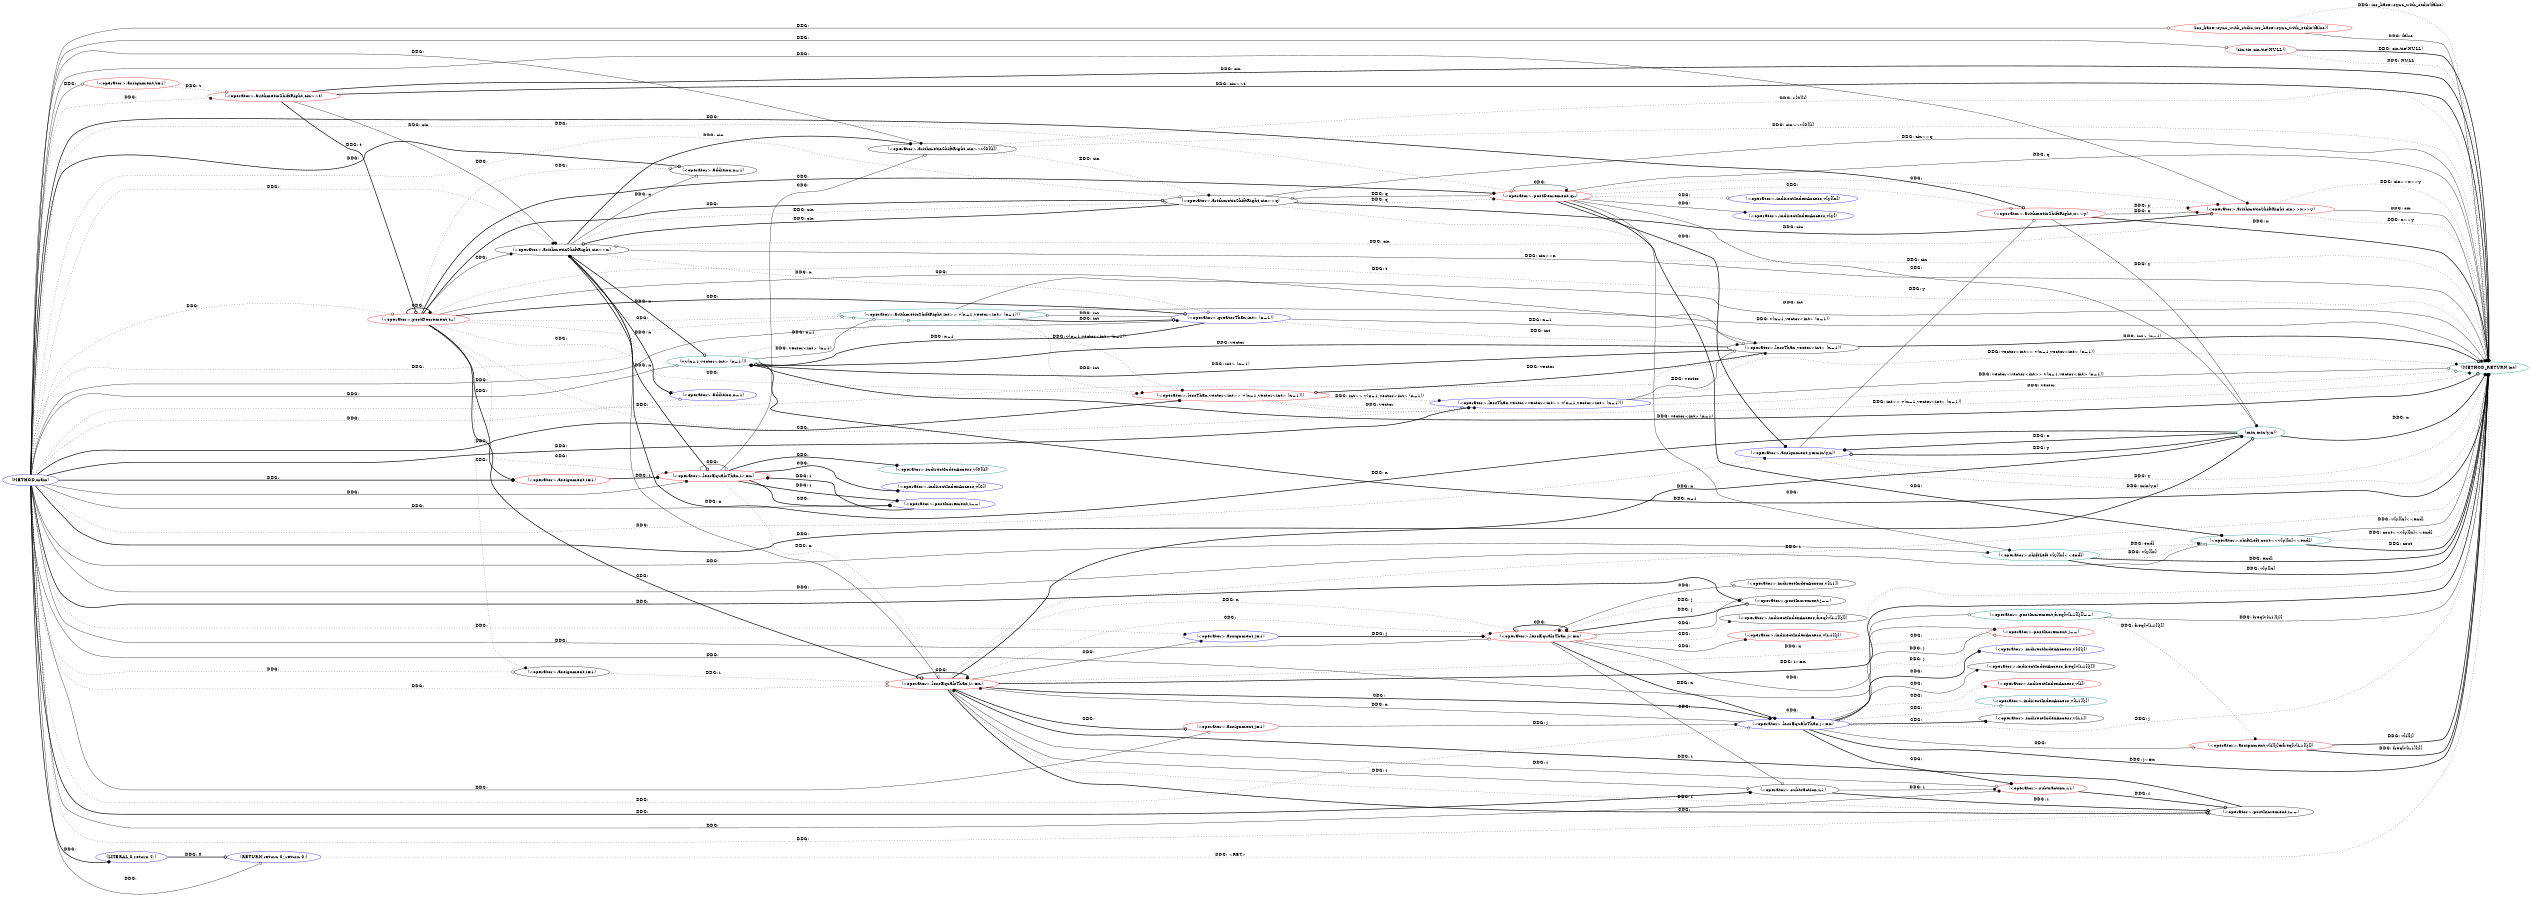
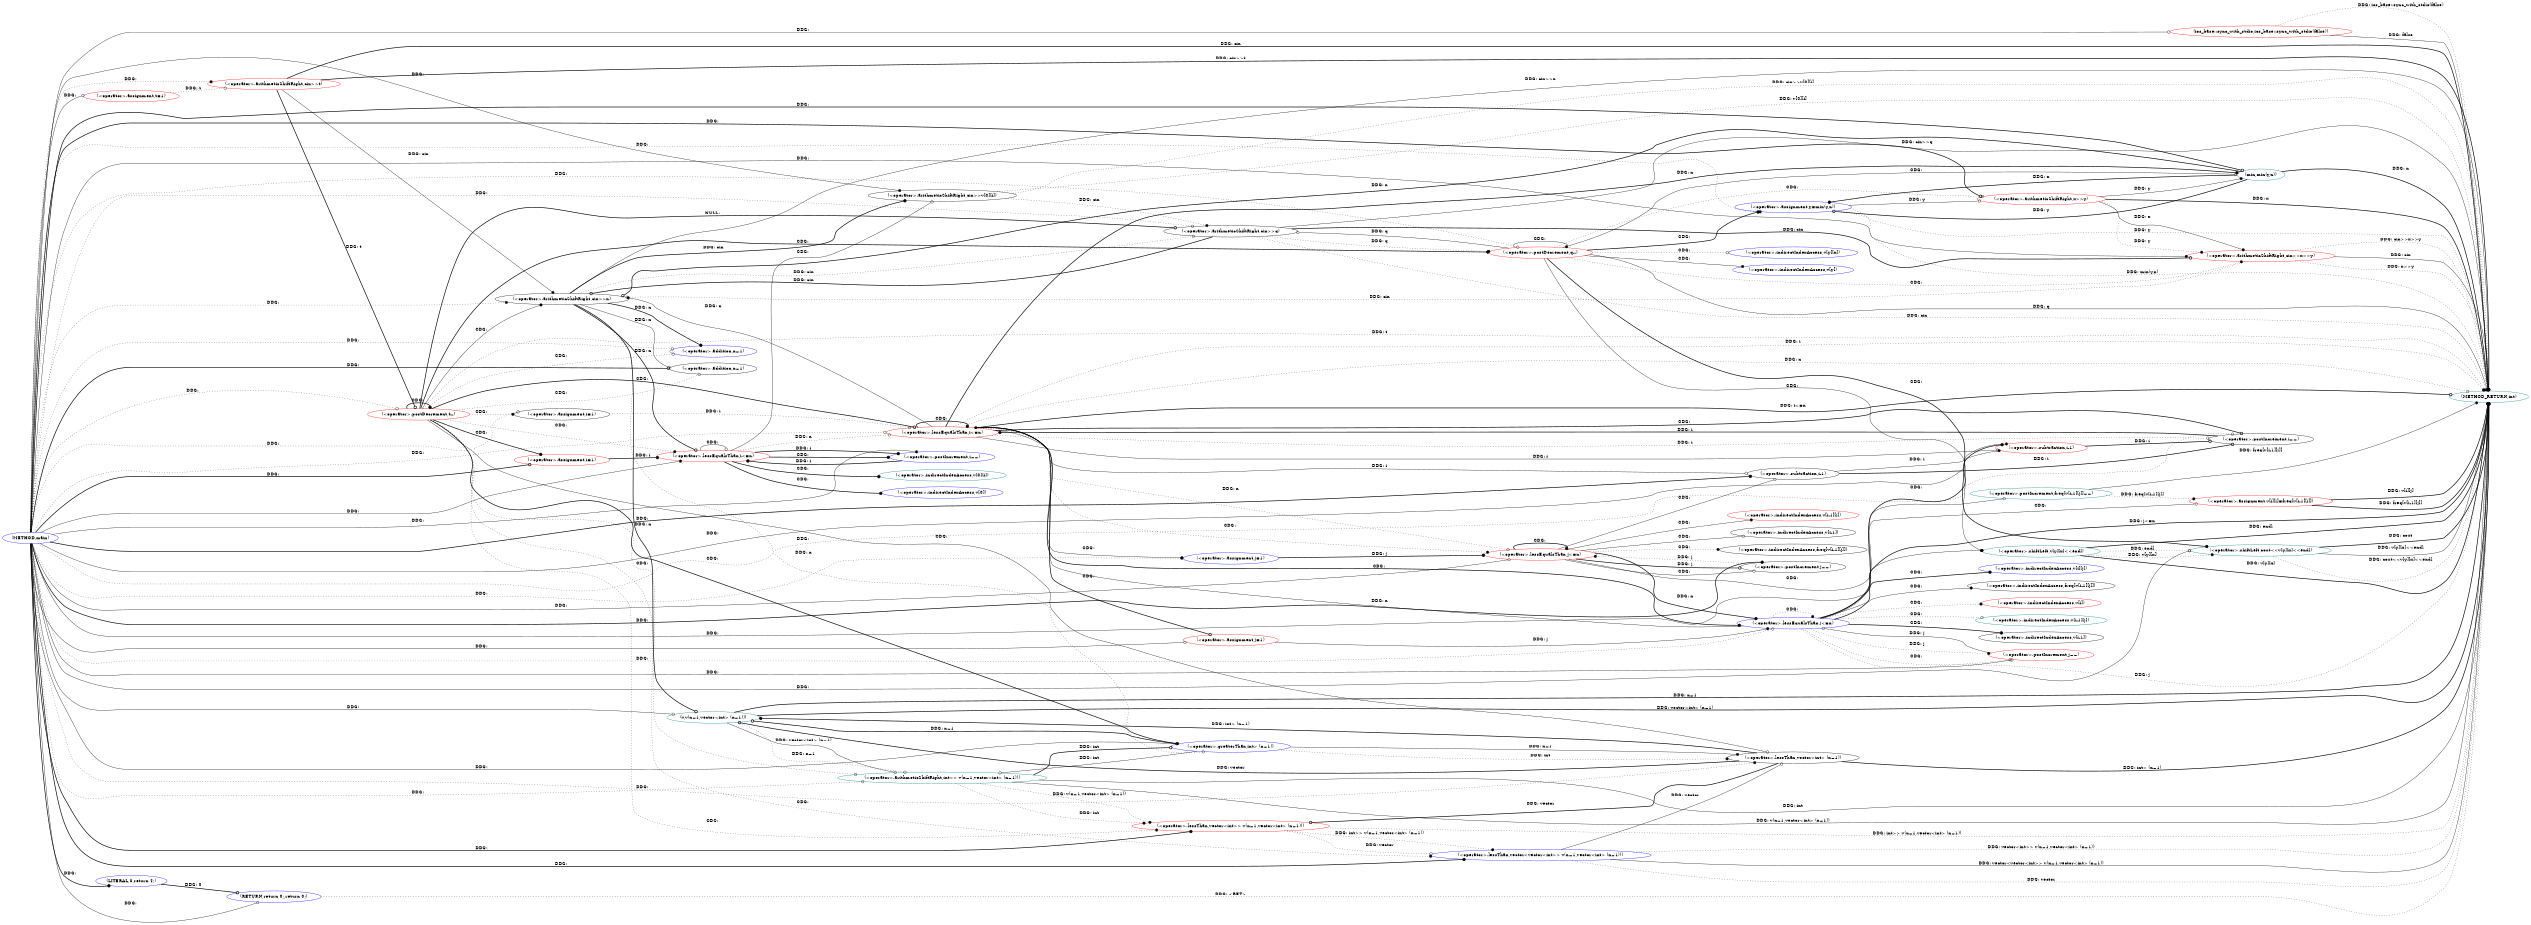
  digraph {
    rankdir=LR
    node [color=red]
    edge [arrowhead=dot style=dotted]
    n1 [color=blue label="(METHOD,main)"]
    n2 [label="(ios_base::sync_with_stdio,ios_base::sync_with_stdio(false))"]
-   n3 [label="(cin.tie,cin.tie(NULL))"]
    n4 [label="(<operator>.assignment,t=1)"]
    n5 [label="(<operator>.arithmeticShiftRight,cin>>t)"]
    n6 [color=blue label="(RETURN,return 0;,return 0;)"]
    n7 [label="(<operator>.postDecrement,t--)"]
    n8 [color=blue label="(LITERAL,0,return 4;)"]
    n9 [color=black label="(<operator>.arithmeticShiftRight,cin>>n)"]
    n10 [color=blue label="(<operator>.lessThan,vector<vector<int>> v(n+1,vector<int> (n+1)))"]
    n11 [color=black label="(<operator>.arithmeticShiftRight,cin>>q)"]
    n12 [label="(<operator>.assignment,i=1)"]
    n13 [label="(<operator>.lessEqualsThan,i<=n)"]
    n14 [color=blue label="(<operator>.postIncrement,i++)"]
    n15 [color=black label="(<operator>.assignment,i=1)"]
    n16 [label="(<operator>.lessEqualsThan,i<=n)"]
    n17 [color=black label="(<operator>.postIncrement,i++)"]
    n18 [label="(<operator>.postDecrement,q--)"]
    n19 [label="(<operator>.lessThan,vector<int>> v(n+1,vector<int> (n+1)))"]
    n20 [color=black label="(<operator>.arithmeticShiftRight,cin>>v[0][i])"]
    n21 [label="(<operator>.arithmeticShiftRight,cin>>x>>y)"]
    n22 [color=blue label="(<operator>.assignment,y=min(y,n))"]
    n23 [color=teal label="(<operator>.shiftLeft,cout<<v[y][x]<<endl)"]
    n24 [color=teal label="(<operator>.arithmeticShiftRight,int>> v(n+1,vector<int> (n+1)))"]
    n25 [color=blue label="(<operator>.assignment,j=1)"]
    n26 [label="(<operator>.lessEqualsThan,j<=n)"]
    n27 [color=black label="(<operator>.postIncrement,j++)"]
    n28 [label="(<operator>.assignment,j=1)"]
    n29 [color=blue label="(<operator>.lessEqualsThan,j<=n)"]
    n30 [label="(<operator>.postIncrement,j++)"]
    n31 [color=teal label="(v,v(n+1,vector<int> (n+1)))"]
    n32 [label="(<operator>.arithmeticShiftRight,x>>y)"]
    n33 [color=teal label="(min,min(y,n))"]
    n34 [color=teal label="(<operator>.shiftLeft,v[y][x]<<endl)"]
    n35 [color=blue label="(<operator>.addition,n+1)"]
    n36 [color=black label="(<operator>.lessThan,vector<int> (n+1))"]
    n37 [color=blue label="(<operator>.greaterThan,int> (n+1))"]
    n38 [color=black label="(<operator>.addition,n+1)"]
    n39 [color=black label="(<operator>.subtraction,i-1)"]
    n40 [label="(<operator>.subtraction,i-1)"]
    n41 [color=teal label="(METHOD_RETURN,int)"]
    n42 [color=teal label="(<operator>.indirectIndexAccess,v[0][i])"]
    n43 [color=blue label="(<operator>.indirectIndexAccess,v[0])"]
    n44 [color=blue label="(<operator>.indirectIndexAccess,v[y][x])"]
    n45 [color=blue label="(<operator>.indirectIndexAccess,v[y])"]
    n46 [color=teal label="(<operator>.postIncrement,freq[v[i-1][j]]++)"]
    n47 [color=black label="(<operator>.indirectIndexAccess,freq[v[i-1][j]])"]
    n48 [label="(<operator>.indirectIndexAccess,v[i-1][j])"]
    n49 [color=black label="(<operator>.indirectIndexAccess,v[i-1])"]
    n50 [label="(<operator>.assignment,v[i][j]=freq[v[i-1][j]])"]
    n51 [color=blue label="(<operator>.indirectIndexAccess,v[i][j])"]
    n52 [color=black label="(<operator>.indirectIndexAccess,freq[v[i-1][j]])"]
    n53 [label="(<operator>.indirectIndexAccess,v[i])"]
    n54 [color=teal label="(<operator>.indirectIndexAccess,v[i-1][j])"]
    n55 [color=black label="(<operator>.indirectIndexAccess,v[i-1])"]
    n1 -> n2 [arrowhead=odot label="DDG: " style=solid]
-   n1 -> n3 [arrowhead=odot label="DDG: " style=solid]
    n1 -> n4 [arrowhead=odot label="DDG: " style=solid]
    n1 -> n5 [label="DDG: "]
    n1 -> n6 [arrowhead=odot label="DDG: " style=solid]
    n1 -> n7 [arrowhead=odot label="DDG: "]
    n1 -> n8 [label="DDG: " style=bold]
    n1 -> n9 [label="DDG: "]
    n1 -> n10 [label="DDG: " style=bold]
    n1 -> n11 [arrowhead=odot label="DDG: "]
    n1 -> n12 [arrowhead=odot label="DDG: " style=bold]
    n1 -> n13 [label="DDG: " style=solid]
    n1 -> n14 [label="DDG: " style=solid]
    n1 -> n15 [arrowhead=odot label="DDG: "]
    n1 -> n16 [arrowhead=odot label="DDG: "]
    n1 -> n17 [arrowhead=odot label="DDG: "]
    n1 -> n18 [arrowhead=odot label="DDG: "]
    n1 -> n19 [label="DDG: " style=bold]
    n1 -> n20 [label="DDG: " style=solid]
    n1 -> n21 [label="DDG: " style=solid]
    n1 -> n22 [label="DDG: "]
    n1 -> n23 [arrowhead=odot label="DDG: " style=solid]
    n1 -> n24 [arrowhead=odot label="DDG: "]
    n1 -> n25 [label="DDG: "]
    n1 -> n26 [arrowhead=odot label="DDG: " style=solid]
    n1 -> n27 [label="DDG: " style=bold]
    n1 -> n28 [arrowhead=odot label="DDG: " style=solid]
    n1 -> n29 [arrowhead=odot label="DDG: "]
    n1 -> n30 [arrowhead=odot label="DDG: " style=solid]
    n1 -> n31 [arrowhead=odot label="DDG: " style=solid]
    n1 -> n32 [arrowhead=odot label="DDG: " style=bold]
    n1 -> n33 [arrowhead=odot label="DDG: " style=bold]
    n1 -> n34 [label="DDG: " style=solid]
    n1 -> n35 [arrowhead=odot label="DDG: "]
    n1 -> n36 [label="DDG: "]
    n1 -> n37 [label="DDG: " style=solid]
    n1 -> n38 [arrowhead=odot label="DDG: " style=bold]
    n1 -> n39 [label="DDG: " style=bold]
    n1 -> n40 [label="DDG: " style=solid]
    n2 -> n41 [label="DDG: ios_base::sync_with_stdio(false)"]
    n2 -> n41 [arrowhead=odot label="DDG: false" style=solid]
-   n3 -> n41 [label="DDG: cin.tie(NULL)" style=bold]
-   n3 -> n41 [label="DDG: NULL"]
    n4 -> n5 [arrowhead=odot label="DDG: t"]
    n5 -> n7 [arrowhead=odot label="DDG: t" style=bold]
    n5 -> n9 [label="DDG: cin" style=solid]
    n5 -> n41 [arrowhead=odot label="DDG: cin" style=bold]
    n5 -> n41 [arrowhead=odot label="DDG: cin>>t" style=bold]
    n6 -> n41 [arrowhead=odot label="DDG: <RET>"]
    n7 -> n7 [label="CDG: " style=bold]
    n7 -> n9 [label="CDG: " style=solid]
    n7 -> n10 [label="CDG: "]
-   n7 -> n11 [arrowhead=odot label="CDG: " style=bold]
+   n7 -> n11 [arrowhead=odot label="NULL: " style=bold]
    n7 -> n12 [label="CDG: " style=bold]
    n7 -> n13 [label="CDG: "]
    n7 -> n15 [label="CDG: "]
    n7 -> n16 [arrowhead=odot label="CDG: " style=bold]
    n7 -> n18 [label="CDG: " style=bold]
    n7 -> n19 [label="CDG: "]
    n7 -> n24 [arrowhead=odot label="CDG: "]
    n7 -> n35 [arrowhead=odot label="CDG: "]
    n7 -> n36 [arrowhead=odot label="CDG: " style=solid]
    n7 -> n37 [arrowhead=odot label="CDG: " style=bold]
    n7 -> n38 [arrowhead=odot label="CDG: "]
    n7 -> n41 [label="DDG: t"]
    n8 -> n6 [arrowhead=odot label="DDG: 0" style=bold]
    n9 -> n11 [arrowhead=odot label="DDG: cin"]
    n9 -> n13 [arrowhead=odot label="DDG: n" style=bold]
    n9 -> n20 [label="DDG: cin" style=bold]
    n9 -> n31 [arrowhead=odot label="DDG: n" style=bold]
    n9 -> n35 [label="DDG: n" style=bold]
    n9 -> n37 [arrowhead=odot label="DDG: n"]
    n9 -> n38 [arrowhead=odot label="DDG: n" style=solid]
    n9 -> n41 [label="DDG: cin>>n" style=solid]
    n10 -> n36 [arrowhead=odot label="DDG: vector" style=solid]
    n10 -> n41 [arrowhead=odot label="DDG: vector"]
    n10 -> n41 [label="DDG: vector<int>> v(n+1,vector<int> (n+1))"]
    n10 -> n41 [arrowhead=odot label="DDG: vector<vector<int>> v(n+1,vector<int> (n+1))" style=solid]
    n11 -> n9 [arrowhead=odot label="DDG: cin" style=bold]
    n11 -> n18 [label="DDG: q"]
    n11 -> n21 [arrowhead=odot label="DDG: cin" style=bold]
    n11 -> n41 [arrowhead=odot label="DDG: cin"]
    n11 -> n41 [label="DDG: cin>>q" style=solid]
    n12 -> n13 [label="DDG: i" style=bold]
    n13 -> n13 [arrowhead=odot label="CDG: " style=solid]
    n13 -> n14 [label="DDG: i" style=bold]
    n13 -> n14 [label="CDG: " style=bold]
    n13 -> n16 [arrowhead=odot label="DDG: n"]
    n13 -> n20 [arrowhead=odot label="CDG: " style=solid]
    n13 -> n42 [label="CDG: " style=bold]
    n13 -> n43 [label="CDG: " style=bold]
    n14 -> n13 [label="DDG: i" style=bold]
    n15 -> n16 [arrowhead=odot label="DDG: i"]
    n16 -> n9 [label="DDG: n" style=solid]
    n16 -> n16 [label="CDG: " style=bold]
    n16 -> n17 [arrowhead=odot label="DDG: i"]
    n16 -> n17 [arrowhead=odot label="CDG: " style=bold]
    n16 -> n25 [label="CDG: " style=solid]
    n16 -> n26 [arrowhead=odot label="DDG: n"]
    n16 -> n26 [label="CDG: "]
    n16 -> n28 [arrowhead=odot label="CDG: " style=bold]
    n16 -> n29 [label="CDG: " style=bold]
    n16 -> n33 [label="DDG: n" style=bold]
    n16 -> n39 [arrowhead=odot label="DDG: i" style=solid]
    n16 -> n40 [arrowhead=odot label="DDG: i" style=solid]
    n16 -> n41 [label="DDG: i"]
    n16 -> n41 [arrowhead=odot label="DDG: n"]
    n16 -> n41 [arrowhead=odot label="DDG: i<=n" style=bold]
    n17 -> n16 [label="DDG: i" style=bold]
    n18 -> n11 [arrowhead=odot label="DDG: q" style=solid]
    n18 -> n18 [label="CDG: " style=solid]
    n18 -> n21 [label="CDG: "]
    n18 -> n22 [label="CDG: " style=bold]
    n18 -> n23 [label="CDG: " style=bold]
    n18 -> n32 [arrowhead=odot label="CDG: "]
    n18 -> n33 [arrowhead=odot label="CDG: " style=solid]
    n18 -> n34 [label="CDG: " style=solid]
    n18 -> n41 [arrowhead=odot label="DDG: q" style=solid]
    n18 -> n44 [arrowhead=odot label="CDG: "]
    n18 -> n45 [label="CDG: " style=solid]
    n19 -> n10 [arrowhead=odot label="DDG: vector"]
    n19 -> n10 [label="DDG: int>> v(n+1,vector<int> (n+1))"]
    n19 -> n41 [label="DDG: int>> v(n+1,vector<int> (n+1))"]
    n20 -> n11 [label="DDG: cin"]
    n20 -> n41 [arrowhead=odot label="DDG: v[0][i]"]
    n20 -> n41 [label="DDG: cin>>v[0][i]"]
    n21 -> n9 [arrowhead=odot label="DDG: cin"]
    n21 -> n41 [label="DDG: cin" style=solid]
    n21 -> n41 [label="DDG: x>>y"]
    n21 -> n41 [label="DDG: cin>>x>>y"]
    n22 -> n32 [arrowhead=odot label="DDG: y" style=solid]
    n22 -> n41 [arrowhead=odot label="DDG: y"]
    n22 -> n41 [label="DDG: min(y,n)"]
    n23 -> n41 [arrowhead=odot label="DDG: v[y][x]<<endl" style=solid]
    n23 -> n41 [label="DDG: cout<<v[y][x]<<endl"]
    n23 -> n41 [label="DDG: cout" style=bold]
    n24 -> n19 [label="DDG: v(n+1,vector<int> (n+1))"]
    n24 -> n19 [label="DDG: int"]
    n24 -> n37 [arrowhead=odot label="DDG: int" style=bold]
    n24 -> n41 [label="DDG: int" style=solid]
    n24 -> n41 [label="DDG: v(n+1,vector<int> (n+1))" style=solid]
    n25 -> n26 [label="DDG: j" style=bold]
    n26 -> n26 [label="CDG: " style=bold]
    n26 -> n27 [arrowhead=odot label="DDG: j" style=bold]
    n26 -> n27 [arrowhead=odot label="CDG: " style=solid]
    n26 -> n29 [label="DDG: n" style=bold]
    n26 -> n39 [arrowhead=odot label="CDG: " style=solid]
    n26 -> n46 [arrowhead=odot label="CDG: " style=solid]
    n26 -> n47 [label="CDG: "]
    n26 -> n48 [label="CDG: " style=solid]
    n26 -> n49 [arrowhead=odot label="CDG: " style=solid]
    n27 -> n26 [label="DDG: j"]
    n28 -> n29 [label="DDG: j" style=solid]
    n29 -> n16 [label="DDG: n" style=solid]
    n29 -> n29 [label="CDG: "]
    n29 -> n30 [label="DDG: j"]
    n29 -> n30 [arrowhead=odot label="CDG: "]
    n29 -> n40 [label="CDG: " style=bold]
    n29 -> n41 [label="DDG: j"]
    n29 -> n41 [arrowhead=odot label="DDG: j<=n" style=bold]
    n29 -> n50 [arrowhead=odot label="CDG: " style=solid]
    n29 -> n51 [label="CDG: " style=bold]
    n29 -> n52 [label="CDG: " style=solid]
    n29 -> n53 [label="CDG: "]
    n29 -> n54 [arrowhead=odot label="CDG: "]
    n29 -> n55 [label="CDG: " style=bold]
    n30 -> n29 [arrowhead=odot label="DDG: j" style=solid]
    n31 -> n24 [arrowhead=odot label="DDG: vector<int> (n+1)" style=solid]
    n31 -> n24 [arrowhead=odot label="DDG: n+1"]
    n31 -> n41 [label="DDG: n+1" style=bold]
    n31 -> n41 [arrowhead=odot label="DDG: vector<int> (n+1)" style=bold]
    n32 -> n21 [label="DDG: x" style=solid]
    n32 -> n21 [label="DDG: y"]
    n32 -> n33 [label="DDG: y" style=solid]
    n32 -> n41 [arrowhead=odot label="DDG: x" style=bold]
    n33 -> n9 [arrowhead=odot label="DDG: n" style=bold]
    n33 -> n22 [label="DDG: n" style=bold]
    n33 -> n22 [arrowhead=odot label="DDG: y" style=bold]
    n33 -> n41 [label="DDG: n" style=bold]
    n34 -> n23 [arrowhead=odot label="DDG: endl"]
    n34 -> n23 [label="DDG: v[y][x]"]
    n34 -> n41 [label="DDG: v[y][x]" style=bold]
    n34 -> n41 [label="DDG: endl" style=bold]
    n36 -> n19 [arrowhead=odot label="DDG: vector" style=bold]
    n36 -> n31 [arrowhead=odot label="DDG: vector" style=bold]
    n36 -> n31 [label="DDG: int> (n+1)" style=bold]
    n36 -> n41 [arrowhead=odot label="DDG: int> (n+1)" style=bold]
    n37 -> n24 [arrowhead=odot label="DDG: int" style=solid]
    n37 -> n31 [arrowhead=odot label="DDG: n+1" style=bold]
    n37 -> n36 [label="DDG: n+1" style=solid]
    n37 -> n36 [label="DDG: int"]
    n39 -> n17 [arrowhead=odot label="DDG: i" style=bold]
    n39 -> n40 [label="DDG: i" style=solid]
    n40 -> n17 [arrowhead=odot label="DDG: i" style=bold]
    n46 -> n41 [label="DDG: freq[v[i-1][j]]" style=solid]
    n46 -> n50 [label="DDG: freq[v[i-1][j]]"]
    n50 -> n41 [label="DDG: v[i][j]" style=bold]
    n50 -> n41 [arrowhead=odot label="DDG: freq[v[i-1][j]]" style=bold]
  }
